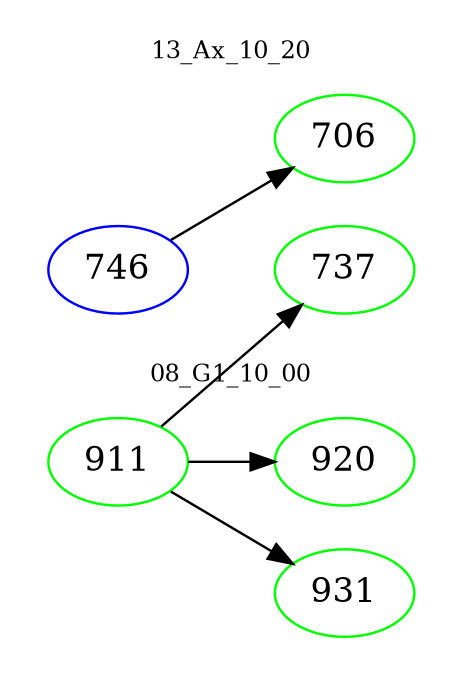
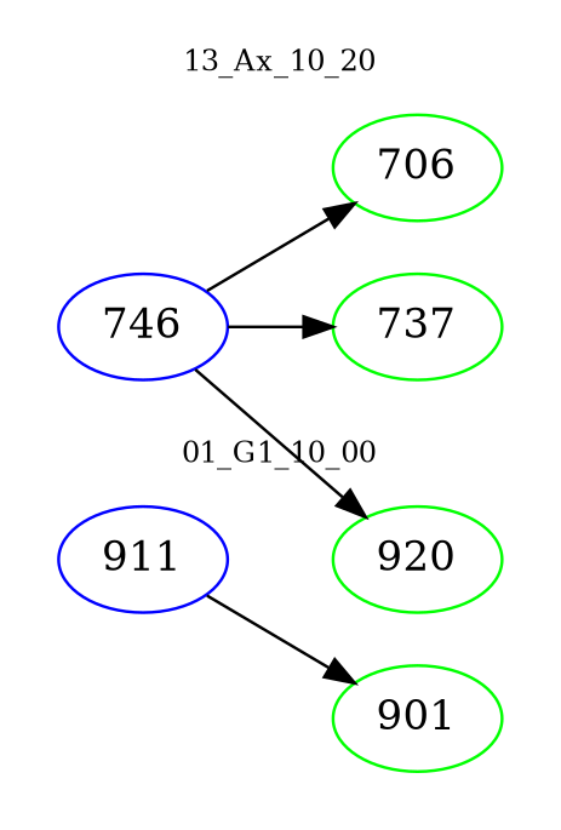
  digraph {
    rankdir=LR
    node [color=green]
    edge [color=black]
    n1 [color=blue label=746]
    n2 [label=706]
    n3 [label=737]
-   n4 [label=911]
+   n4 [color=blue label=911]
    n5 [label=920]
-   n6 [label=931]
+   n6 [label=901]
    subgraph cluster_1 {
      color=white
      fontsize=10
      label="13_Ax_10_20"
      n1
      n2
      n3
    }
    subgraph cluster_2 {
      color=white
      fontsize=10
-     label="08_G1_10_00"
+     label="01_G1_10_00"
      n4
      n5
      n6
    }
    n1 -> n2
-   n4 -> n3
-   n4 -> n5
+   n1 -> n3
+   n1 -> n5
    n4 -> n6
  }
